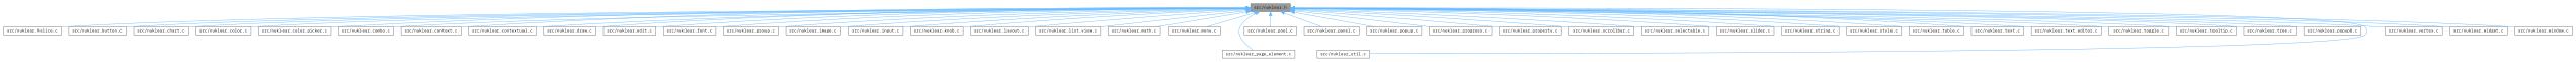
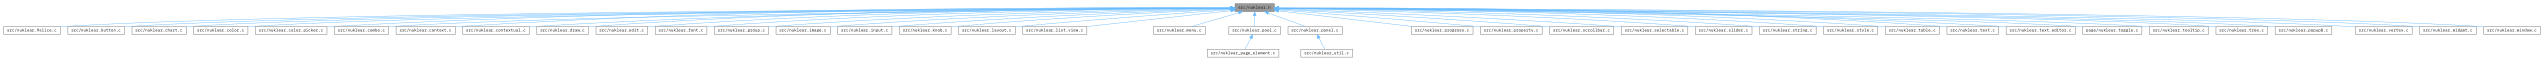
  digraph {
    fontname="IBM Plex Mono"
    node [color=grey40 fillcolor=white fontname="IBM Plex Mono" fontsize=10 shape=box style=filled]
    edge [color=steelblue1 dir=back fontname="IBM Plex Mono" fontsize=10 labelfontname=Helvetica labelfontsize=10 style=solid]
    n1 [color=gray40 fillcolor=grey60 fontcolor=black height=0.2 label="src/nuklear.h" width=0.4]
    n2 [height=0.2 label="src/nuklear_9slice.c" width=0.4]
    n3 [height=0.2 label="src/nuklear_button.c" width=0.4]
    n4 [height=0.2 label="src/nuklear_chart.c" width=0.4]
    n5 [height=0.2 label="src/nuklear_color.c" width=0.4]
    n6 [height=0.2 label="src/nuklear_color_picker.c" width=0.4]
    n7 [height=0.2 label="src/nuklear_combo.c" width=0.4]
    n8 [height=0.2 label="src/nuklear_context.c" width=0.4]
    n9 [height=0.2 label="src/nuklear_contextual.c" width=0.4]
    n10 [height=0.2 label="src/nuklear_draw.c" width=0.4]
    n11 [height=0.2 label="src/nuklear_edit.c" width=0.4]
    n12 [height=0.2 label="src/nuklear_font.c" width=0.4]
    n13 [height=0.2 label="src/nuklear_group.c" width=0.4]
    n14 [height=0.2 label="src/nuklear_image.c" width=0.4]
    n15 [height=0.2 label="src/nuklear_input.c" width=0.4]
    n16 [height=0.2 label="src/nuklear_knob.c" width=0.4]
    n17 [height=0.2 label="src/nuklear_layout.c" width=0.4]
    n18 [height=0.2 label="src/nuklear_list_view.c" width=0.4]
-   n19 [height=0.2 label="src/nuklear_math.c" width=0.4]
    n20 [height=0.2 label="src/nuklear_menu.c" width=0.4]
    n21 [height=0.2 label="src/nuklear_page_element.c" width=0.4]
    n22 [height=0.2 label="src/nuklear_panel.c" width=0.4]
    n23 [height=0.2 label="src/nuklear_pool.c" width=0.4]
-   n24 [height=0.2 label="src/nuklear_popup.c" width=0.4]
    n25 [height=0.2 label="src/nuklear_progress.c" width=0.4]
    n26 [height=0.2 label="src/nuklear_property.c" width=0.4]
    n27 [height=0.2 label="src/nuklear_scrollbar.c" width=0.4]
    n28 [height=0.2 label="src/nuklear_selectable.c" width=0.4]
    n29 [height=0.2 label="src/nuklear_slider.c" width=0.4]
    n30 [height=0.2 label="src/nuklear_string.c" width=0.4]
    n31 [height=0.2 label="src/nuklear_style.c" width=0.4]
    n32 [height=0.2 label="src/nuklear_table.c" width=0.4]
    n33 [height=0.2 label="src/nuklear_text.c" width=0.4]
    n34 [height=0.2 label="src/nuklear_text_editor.c" width=0.4]
-   n35 [height=0.2 label="src/nuklear_toggle.c" width=0.4]
+   n35 [height=0.2 label="page/nuklear_toggle.c" width=0.4]
    n36 [height=0.2 label="src/nuklear_tooltip.c" width=0.4]
    n37 [height=0.2 label="src/nuklear_tree.c" width=0.4]
    n38 [height=0.2 label="src/nuklear_popup8.c" width=0.4]
    n39 [height=0.2 label="src/nuklear_util.c" width=0.4]
    n40 [height=0.2 label="src/nuklear_vertex.c" width=0.4]
    n41 [height=0.2 label="src/nuklear_widget.c" width=0.4]
    n42 [height=0.2 label="src/nuklear_window.c" width=0.4]
    n1 -> n2
    n1 -> n3
    n1 -> n4
    n1 -> n5
    n1 -> n6
    n1 -> n7
    n1 -> n8
    n1 -> n9
    n1 -> n10
    n1 -> n11
    n1 -> n12
    n1 -> n13
    n1 -> n14
    n1 -> n15
    n1 -> n16
    n1 -> n17
    n1 -> n18
-   n1 -> n19
    n1 -> n20
-   n1 -> n21
+   n23 -> n21
    n1 -> n22
    n1 -> n23
-   n1 -> n24
    n1 -> n25
    n1 -> n26
    n1 -> n27
    n1 -> n28
    n1 -> n29
    n1 -> n30
    n1 -> n31
    n1 -> n32
    n1 -> n33
    n1 -> n34
    n1 -> n35
    n1 -> n36
    n1 -> n37
    n1 -> n38
-   n1 -> n39
+   n22 -> n39
    n1 -> n40
    n1 -> n41
    n1 -> n42
  }
